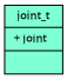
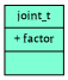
  digraph {
    fontname="PT Serif"
-   n1 [color=black fillcolor=aquamarine fontcolor=black fontname="PT Serif" fontsize=10 height=0.2 label="{joint_t\n|+ joint\l|}" shape=record style=filled width=0.4]
+   n1 [color=black fillcolor=aquamarine fontcolor=black fontname="PT Serif" fontsize=10 height=0.2 label="{joint_t\n|+ factor\l|}" shape=record style=filled width=0.4]
  }
